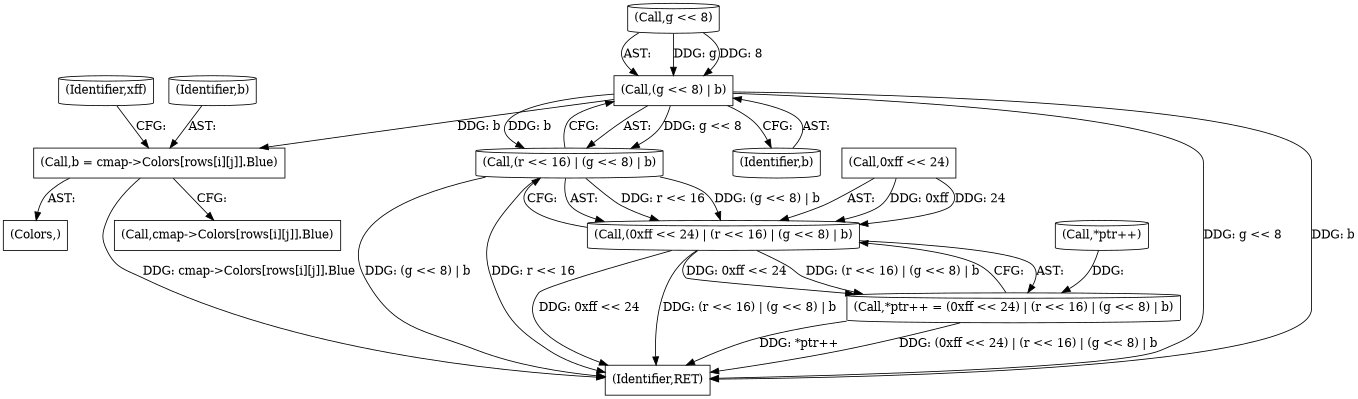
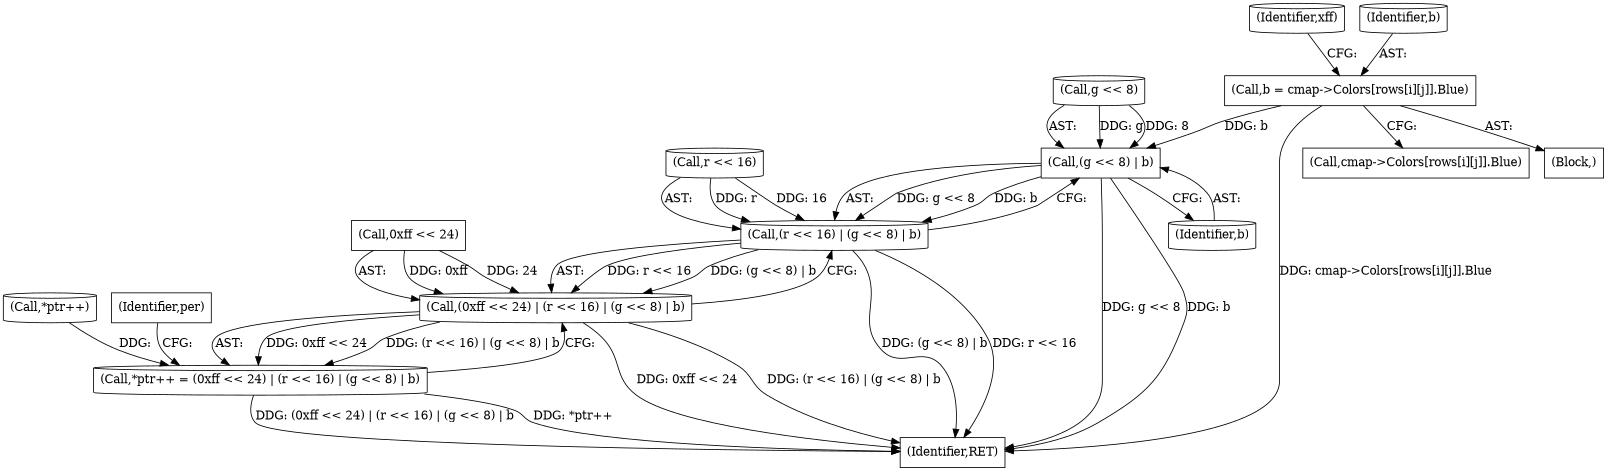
  digraph {
    node [shape=cylinder]
    n1 [label="(Call,b = cmap->Colors[rows[i][j]].Blue)" shape=box]
    n2 [label="(Call,(g << 8) | b)" shape=box]
    n3 [label="(Identifier,RET)" shape=box]
    n4 [label="(Call,cmap->Colors[rows[i][j]].Blue)" shape=box]
-   n5 [label="(Colors,)" shape=box]
+   n5 [label="(Block,)" shape=box]
    n6 [label="(Call,(r << 16) | (g << 8) | b)"]
    n7 [label="(Identifier,b)"]
    n8 [label="(Call,(0xff << 24) | (r << 16) | (g << 8) | b)"]
    n9 [label="(Call,*ptr++ = (0xff << 24) | (r << 16) | (g << 8) | b)"]
    n10 [label="(Call,*ptr++)"]
    n11 [label="(Identifier,xff)"]
    n12 [label="(Call,g << 8)"]
    n13 [label="(Call,0xff << 24)" shape=box]
    n14 [label="(Identifier,b)"]
-   n2 -> n1 [label="DDG: b"]
+   n15 [label="(Identifier,per)" shape=box]
+   n16 [label="(Call,r << 16)"]
+   n1 -> n2 [label="DDG: b"]
    n1 -> n3 [label="DDG: cmap->Colors[rows[i][j]].Blue"]
    n1 -> n4 [label="CFG: "]
    n1 -> n5 [label="AST: "]
    n2 -> n3 [label="DDG: g << 8"]
    n2 -> n3 [label="DDG: b"]
    n2 -> n6 [label="AST: "]
    n2 -> n6 [label="DDG: g << 8"]
    n2 -> n6 [label="DDG: b"]
    n2 -> n7 [label="CFG: "]
    n6 -> n2 [label="CFG: "]
    n6 -> n3 [label="DDG: (g << 8) | b"]
    n6 -> n3 [label="DDG: r << 16"]
    n6 -> n8 [label="AST: "]
    n6 -> n8 [label="DDG: r << 16"]
    n6 -> n8 [label="DDG: (g << 8) | b"]
    n7 -> n2 [label="AST: "]
    n8 -> n3 [label="DDG: 0xff << 24"]
    n8 -> n3 [label="DDG: (r << 16) | (g << 8) | b"]
    n8 -> n6 [label="CFG: "]
    n8 -> n9 [label="AST: "]
    n8 -> n9 [label="DDG: 0xff << 24"]
    n8 -> n9 [label="DDG: (r << 16) | (g << 8) | b"]
    n9 -> n3 [label="DDG: (0xff << 24) | (r << 16) | (g << 8) | b"]
    n9 -> n3 [label="DDG: *ptr++"]
    n9 -> n8 [label="CFG: "]
    n10 -> n9 [label="DDG: "]
    n11 -> n1 [label="CFG: "]
    n12 -> n2 [label="AST: "]
    n12 -> n2 [label="DDG: g"]
    n12 -> n2 [label="DDG: 8"]
    n13 -> n8 [label="AST: "]
    n13 -> n8 [label="DDG: 0xff"]
    n13 -> n8 [label="DDG: 24"]
    n14 -> n1 [label="AST: "]
+   n15 -> n9 [label="CFG: "]
+   n16 -> n6 [label="AST: "]
+   n16 -> n6 [label="DDG: r"]
+   n16 -> n6 [label="DDG: 16"]
  }
